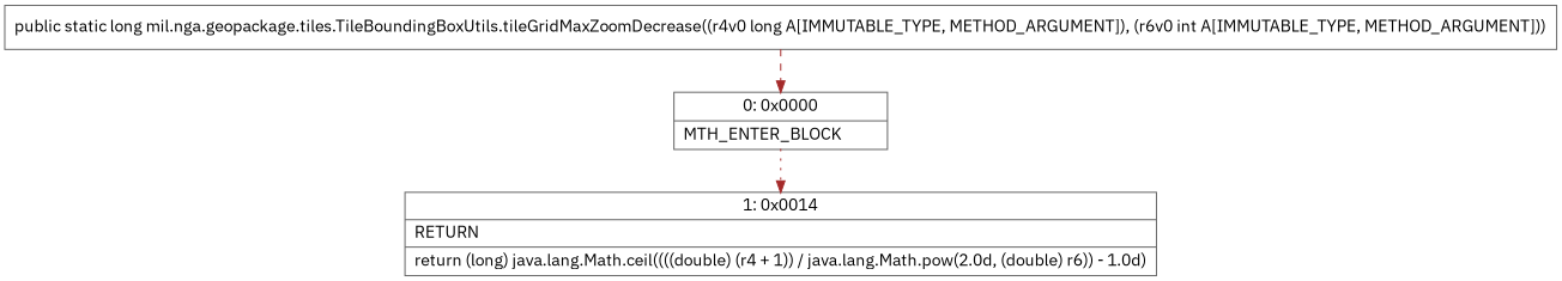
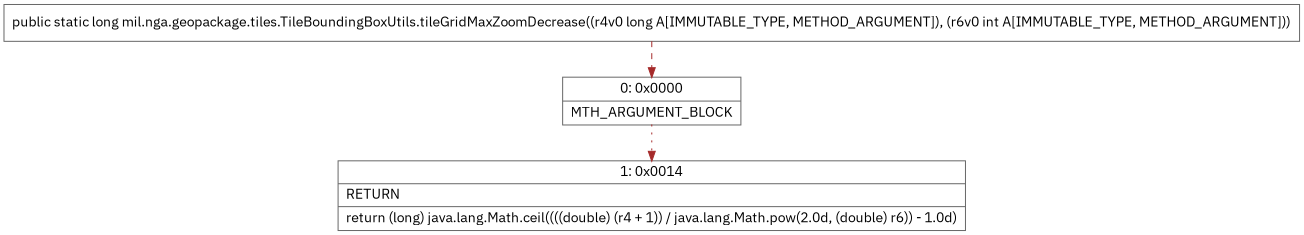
  digraph {
    fontname="IBM Plex Sans"
    node [shape=record color=gray40 fontname="IBM Plex Sans"]
    edge [color=brown arrowhead=normal fontname="IBM Plex Sans"]
-   n1 [label="{0\:\ 0x0000|MTH_ENTER_BLOCK\l}"]
+   n1 [label="{0\:\ 0x0000|MTH_ARGUMENT_BLOCK\l}"]
    n2 [label="{1\:\ 0x0014|RETURN\l|return (long) java.lang.Math.ceil((((double) (r4 + 1)) \/ java.lang.Math.pow(2.0d, (double) r6)) \- 1.0d)\l}"]
    n3 [label="{public static long mil.nga.geopackage.tiles.TileBoundingBoxUtils.tileGridMaxZoomDecrease((r4v0 long A[IMMUTABLE_TYPE, METHOD_ARGUMENT]), (r6v0 int A[IMMUTABLE_TYPE, METHOD_ARGUMENT])) }"]
    n1 -> n2 [style=dotted]
    n3 -> n1 [style=dashed]
  }
